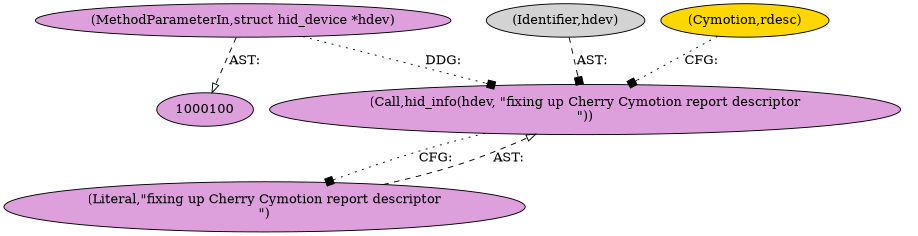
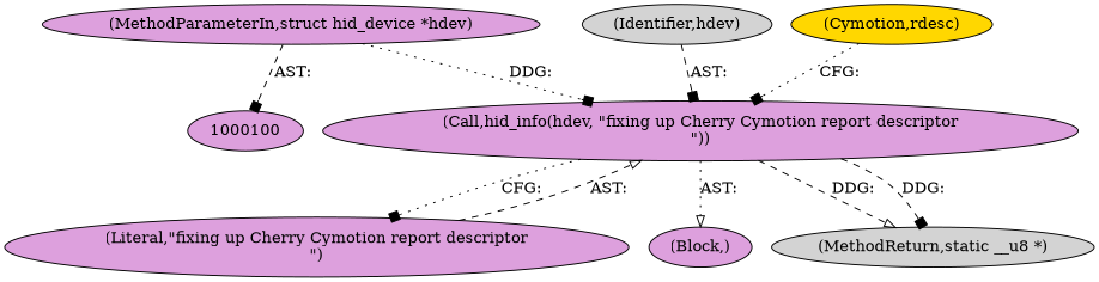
  digraph {
    node [fillcolor=plum style=filled]
    edge [arrowhead=box style=dashed]
    n1 [label="(Call,hid_info(hdev, \"fixing up Cherry Cymotion report descriptor\n\"))"]
    n2 [label="(Literal,\"fixing up Cherry Cymotion report descriptor\n\")"]
+   n3 [label="(Block,)"]
+   n4 [fillcolor=lightgrey label="(MethodReturn,static __u8 *)"]
    n5 [label="(MethodParameterIn,struct hid_device *hdev)"]
    1000100
    n7 [fillcolor=lightgrey label="(Identifier,hdev)"]
    n8 [fillcolor=gold label="(Cymotion,rdesc)"]
    n1 -> n2 [label="CFG: " style=dotted]
+   n1 -> n3 [arrowhead=onormal label="AST: " style=dotted]
+   n1 -> n4 [arrowhead=onormal label="DDG: "]
+   n1 -> n4 [label="DDG: "]
    n2 -> n1 [arrowhead=onormal label="AST: "]
    n5 -> n1 [label="DDG: " style=dotted]
-   n5 -> 1000100 [arrowhead=onormal label="AST: "]
+   n5 -> 1000100 [label="AST: "]
    n7 -> n1 [label="AST: "]
    n8 -> n1 [label="CFG: " style=dotted]
  }
